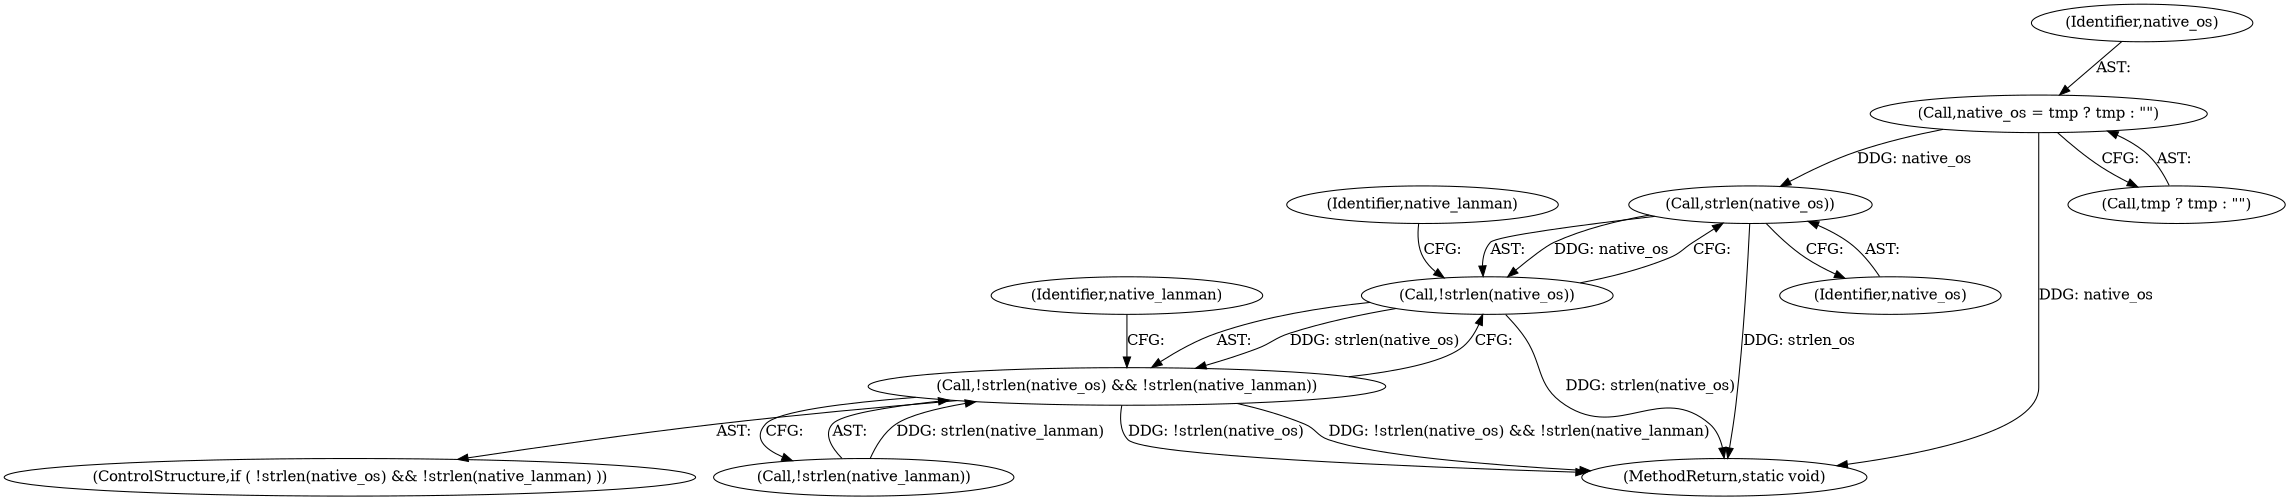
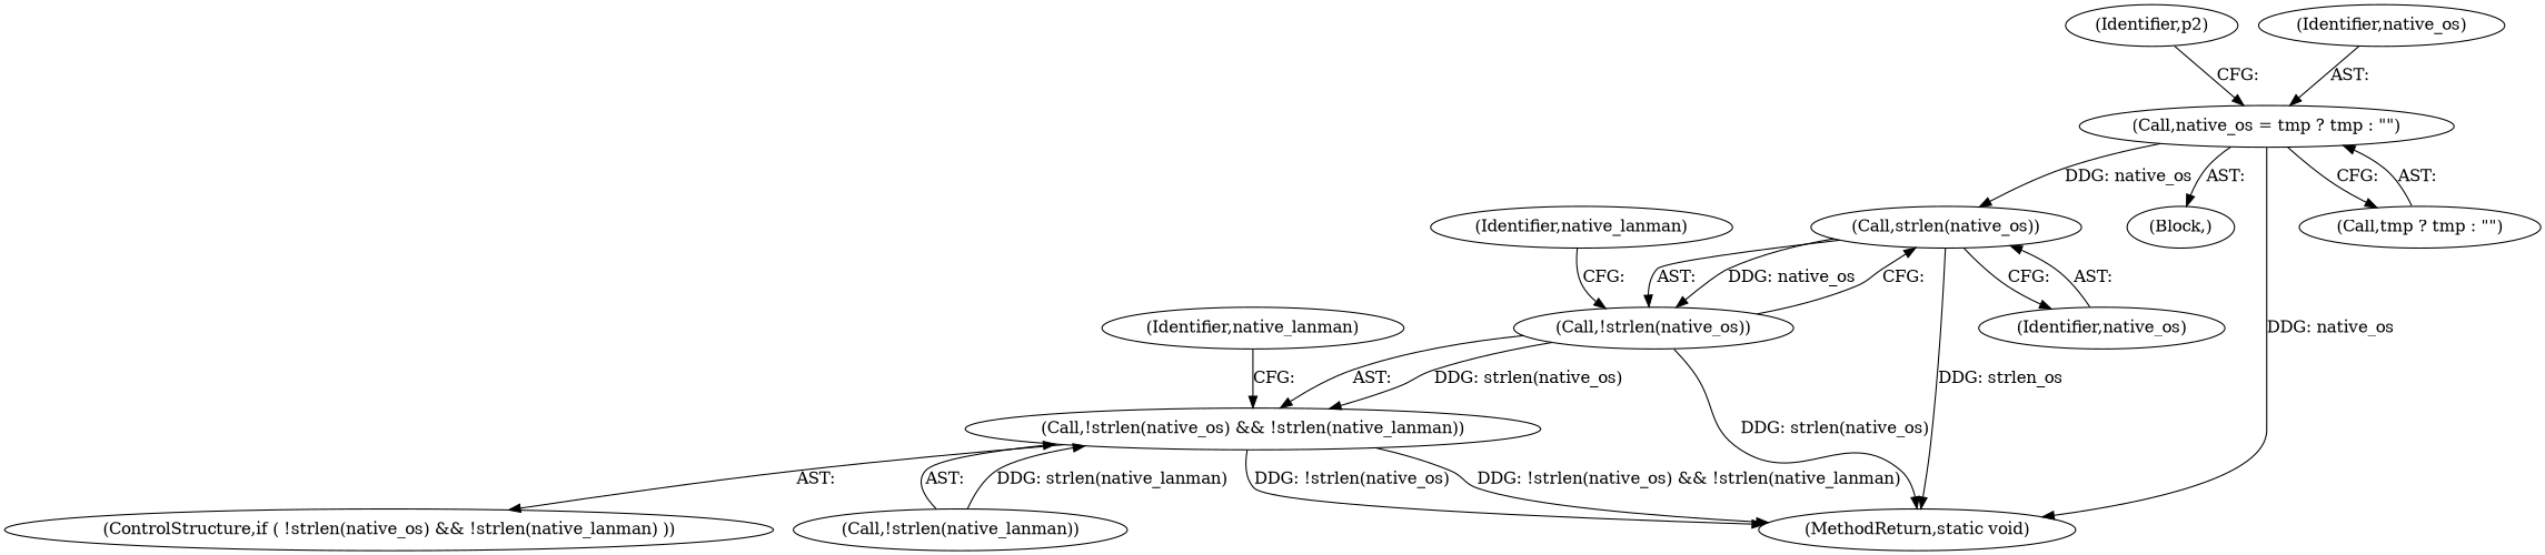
  digraph {
    n1 [label="(Call,native_os = tmp ? tmp : \"\")"]
    n2 [label="(Call,strlen(native_os))"]
+   n3 [label="(Block,)"]
    n4 [label="(MethodReturn,static void)"]
    n5 [label="(Call,tmp ? tmp : \"\")"]
    n6 [label="(Call,!strlen(native_os))"]
    n7 [label="(Identifier,native_os)"]
    n8 [label="(Call,!strlen(native_os) && !strlen(native_lanman))"]
    n9 [label="(ControlStructure,if ( !strlen(native_os) && !strlen(native_lanman) ))"]
    n10 [label="(Call,!strlen(native_lanman))"]
    n11 [label="(Identifier,native_lanman)"]
    n12 [label="(Identifier,native_lanman)"]
+   n13 [label="(Identifier,p2)"]
    n14 [label="(Identifier,native_os)"]
    n1 -> n2 [label="DDG: native_os"]
+   n1 -> n3 [label="AST: "]
    n1 -> n4 [label="DDG: native_os"]
    n1 -> n5 [label="CFG: "]
    n2 -> n4 [label="DDG: strlen_os"]
    n2 -> n6 [label="AST: "]
    n2 -> n6 [label="DDG: native_os"]
    n2 -> n7 [label="CFG: "]
    n5 -> n1 [label="AST: "]
    n6 -> n2 [label="CFG: "]
    n6 -> n4 [label="DDG: strlen(native_os)"]
    n6 -> n8 [label="AST: "]
    n6 -> n8 [label="DDG: strlen(native_os)"]
    n7 -> n2 [label="AST: "]
    n8 -> n4 [label="DDG: !strlen(native_os)"]
    n8 -> n4 [label="DDG: !strlen(native_os) && !strlen(native_lanman)"]
-   n8 -> n6 [label="CFG: "]
    n8 -> n9 [label="AST: "]
-   n8 -> n10 [label="CFG: "]
    n10 -> n8 [label="AST: "]
    n10 -> n8 [label="DDG: strlen(native_lanman)"]
    n11 -> n6 [label="CFG: "]
    n12 -> n8 [label="CFG: "]
+   n13 -> n1 [label="CFG: "]
    n14 -> n1 [label="AST: "]
  }
